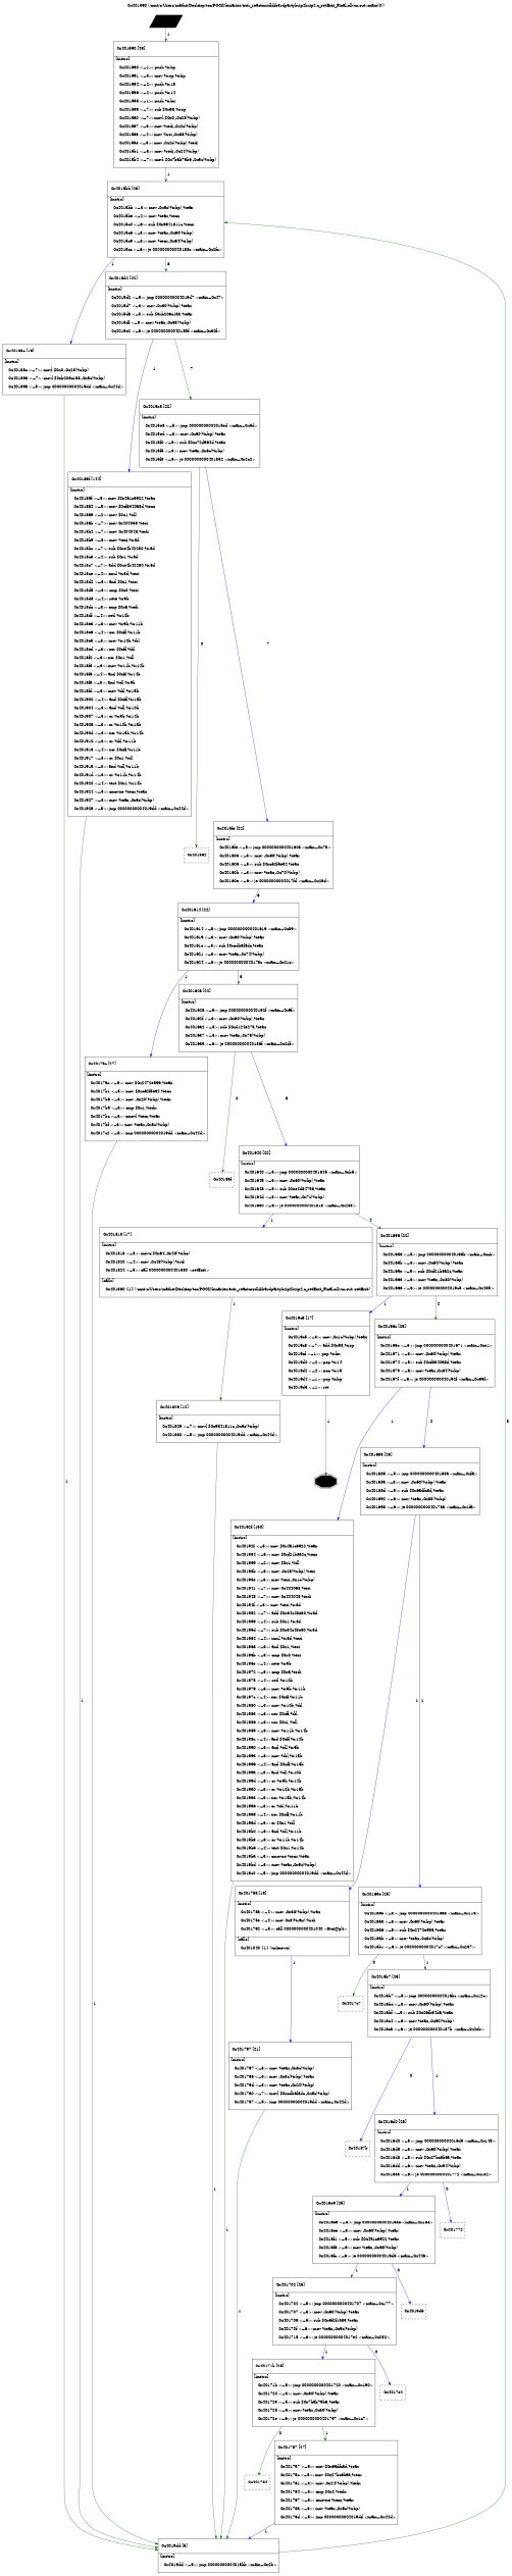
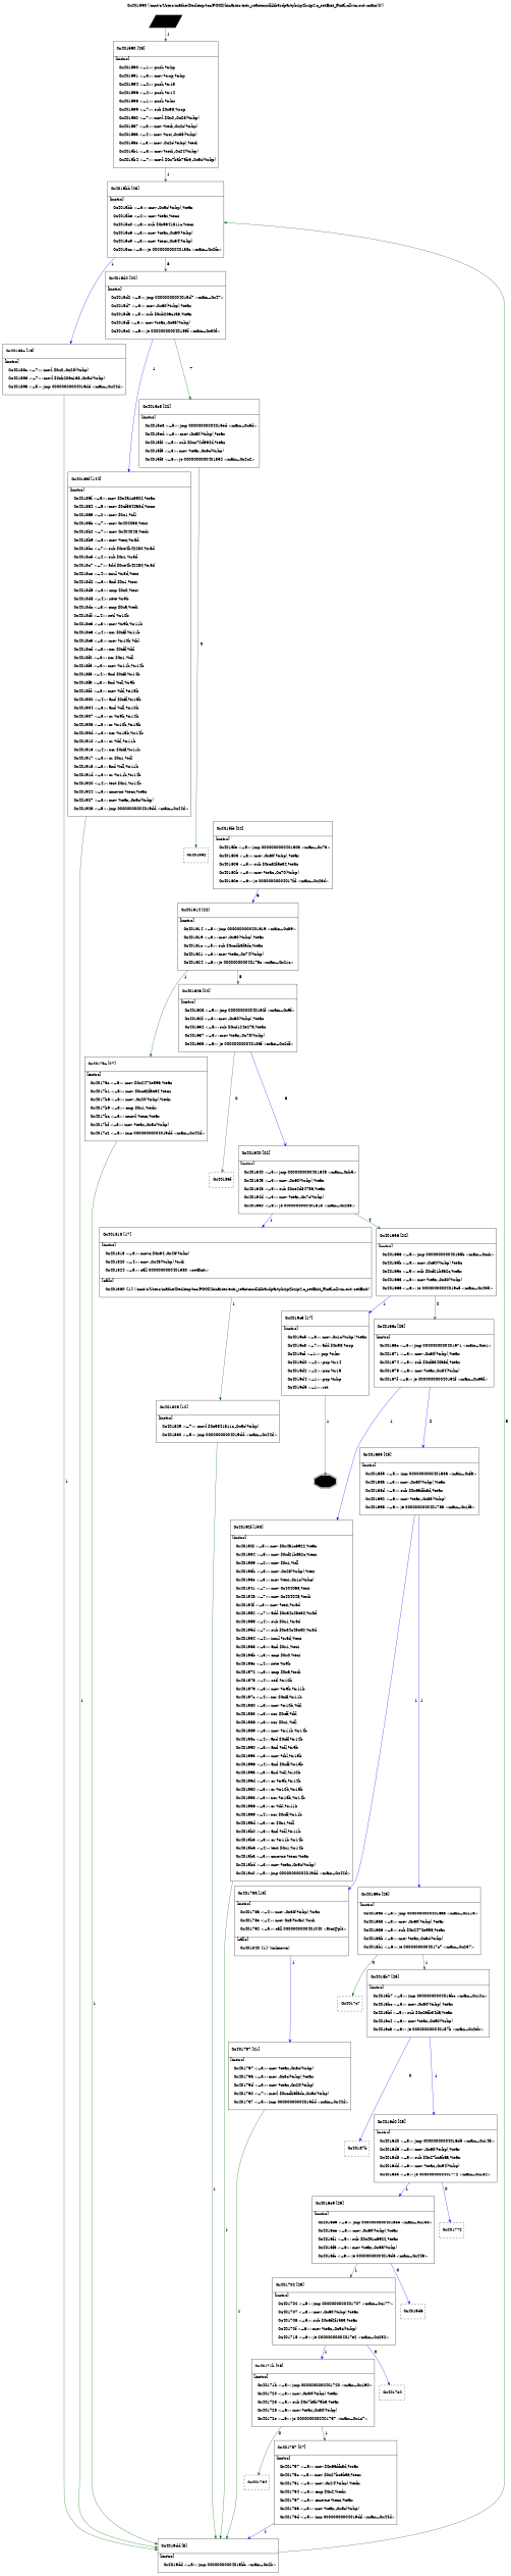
  digraph {
    label="0x401590 (/mnt/c/Users/mathe/Desktop/tcc/POCII/binaries/extr_reactossdklib3rdpartybzip2bzip2.c_setExit_Final-ollvm.out::main(0))"
    labelloc=t
    node [shape=record]
    edge [arrowhead=normal color=darkgreen]
    Entry [fillcolor=black height=0.3 shape=parallelogram style=filled width=0.3]
    n2 [label="{\n     0x401590 [43]\l\n     | [instrs]\l\n     &nbsp;&nbsp;0x401590 \<+1\>: push %rbp\l\n     &nbsp;&nbsp;0x401591 \<+3\>: mov %rsp,%rbp\l\n     &nbsp;&nbsp;0x401594 \<+2\>: push %r15\l\n     &nbsp;&nbsp;0x401596 \<+2\>: push %r14\l\n     &nbsp;&nbsp;0x401598 \<+1\>: push %rbx\l\n     &nbsp;&nbsp;0x401599 \<+7\>: sub $0x98,%rsp\l\n     &nbsp;&nbsp;0x4015a0 \<+7\>: movl $0x0,-0x28(%rbp)\l\n     &nbsp;&nbsp;0x4015a7 \<+3\>: mov %edi,-0x2c(%rbp)\l\n     &nbsp;&nbsp;0x4015aa \<+4\>: mov %rsi,-0x38(%rbp)\l\n     &nbsp;&nbsp;0x4015ae \<+3\>: mov -0x2c(%rbp),%edi\l\n     &nbsp;&nbsp;0x4015b1 \<+3\>: mov %edi,-0x24(%rbp)\l\n     &nbsp;&nbsp;0x4015b4 \<+7\>: movl $0x7bab79b6,-0x5c(%rbp)\l\n  }"]
    n3 [label="{\n     0x4015bb [23]\l\n     | [instrs]\l\n     &nbsp;&nbsp;0x4015bb \<+3\>: mov -0x5c(%rbp),%eax\l\n     &nbsp;&nbsp;0x4015be \<+2\>: mov %eax,%ecx\l\n     &nbsp;&nbsp;0x4015c0 \<+6\>: sub $0x9841811c,%ecx\l\n     &nbsp;&nbsp;0x4015c6 \<+3\>: mov %eax,-0x60(%rbp)\l\n     &nbsp;&nbsp;0x4015c9 \<+3\>: mov %ecx,-0x64(%rbp)\l\n     &nbsp;&nbsp;0x4015cc \<+6\>: je 000000000040188c \<main+0x2fc\>\l\n  }"]
    n4 [label="{\n     0x40188c [19]\l\n     | [instrs]\l\n     &nbsp;&nbsp;0x40188c \<+7\>: movl $0x0,-0x28(%rbp)\l\n     &nbsp;&nbsp;0x401893 \<+7\>: movl $0xb206c1a8,-0x5c(%rbp)\l\n     &nbsp;&nbsp;0x40189a \<+5\>: jmp 00000000004019dd \<main+0x44d\>\l\n  }"]
    n5 [label="{\n     0x4015d2 [22]\l\n     | [instrs]\l\n     &nbsp;&nbsp;0x4015d2 \<+5\>: jmp 00000000004015d7 \<main+0x47\>\l\n     &nbsp;&nbsp;0x4015d7 \<+3\>: mov -0x60(%rbp),%eax\l\n     &nbsp;&nbsp;0x4015da \<+5\>: sub $0xb206c1a8,%eax\l\n     &nbsp;&nbsp;0x4015df \<+3\>: mov %eax,-0x68(%rbp)\l\n     &nbsp;&nbsp;0x4015e2 \<+6\>: je 000000000040189f \<main+0x30f\>\l\n  }"]
    n6 [label="{\n     0x4019dd [5]\l\n     | [instrs]\l\n     &nbsp;&nbsp;0x4019dd \<+5\>: jmp 00000000004015bb \<main+0x2b\>\l\n  }"]
    n7 [label="{\n     0x40189f [144]\l\n     | [instrs]\l\n     &nbsp;&nbsp;0x40189f \<+5\>: mov $0x4a1c6922,%eax\l\n     &nbsp;&nbsp;0x4018a4 \<+5\>: mov $0xf8340a8d,%ecx\l\n     &nbsp;&nbsp;0x4018a9 \<+2\>: mov $0x1,%dl\l\n     &nbsp;&nbsp;0x4018ab \<+7\>: mov 0x404068,%esi\l\n     &nbsp;&nbsp;0x4018b2 \<+7\>: mov 0x404048,%edi\l\n     &nbsp;&nbsp;0x4018b9 \<+3\>: mov %esi,%r8d\l\n     &nbsp;&nbsp;0x4018bc \<+7\>: sub $0xe4b42280,%r8d\l\n     &nbsp;&nbsp;0x4018c3 \<+4\>: sub $0x1,%r8d\l\n     &nbsp;&nbsp;0x4018c7 \<+7\>: add $0xe4b42280,%r8d\l\n     &nbsp;&nbsp;0x4018ce \<+4\>: imul %r8d,%esi\l\n     &nbsp;&nbsp;0x4018d2 \<+3\>: and $0x1,%esi\l\n     &nbsp;&nbsp;0x4018d5 \<+3\>: cmp $0x0,%esi\l\n     &nbsp;&nbsp;0x4018d8 \<+4\>: sete %r9b\l\n     &nbsp;&nbsp;0x4018dc \<+3\>: cmp $0xa,%edi\l\n     &nbsp;&nbsp;0x4018df \<+4\>: setl %r10b\l\n     &nbsp;&nbsp;0x4018e3 \<+3\>: mov %r9b,%r11b\l\n     &nbsp;&nbsp;0x4018e6 \<+4\>: xor $0xff,%r11b\l\n     &nbsp;&nbsp;0x4018ea \<+3\>: mov %r10b,%bl\l\n     &nbsp;&nbsp;0x4018ed \<+3\>: xor $0xff,%bl\l\n     &nbsp;&nbsp;0x4018f0 \<+3\>: xor $0x1,%dl\l\n     &nbsp;&nbsp;0x4018f3 \<+3\>: mov %r11b,%r14b\l\n     &nbsp;&nbsp;0x4018f6 \<+4\>: and $0xff,%r14b\l\n     &nbsp;&nbsp;0x4018fa \<+3\>: and %dl,%r9b\l\n     &nbsp;&nbsp;0x4018fd \<+3\>: mov %bl,%r15b\l\n     &nbsp;&nbsp;0x401900 \<+4\>: and $0xff,%r15b\l\n     &nbsp;&nbsp;0x401904 \<+3\>: and %dl,%r10b\l\n     &nbsp;&nbsp;0x401907 \<+3\>: or %r9b,%r14b\l\n     &nbsp;&nbsp;0x40190a \<+3\>: or %r10b,%r15b\l\n     &nbsp;&nbsp;0x40190d \<+3\>: xor %r15b,%r14b\l\n     &nbsp;&nbsp;0x401910 \<+3\>: or %bl,%r11b\l\n     &nbsp;&nbsp;0x401913 \<+4\>: xor $0xff,%r11b\l\n     &nbsp;&nbsp;0x401917 \<+3\>: or $0x1,%dl\l\n     &nbsp;&nbsp;0x40191a \<+3\>: and %dl,%r11b\l\n     &nbsp;&nbsp;0x40191d \<+3\>: or %r11b,%r14b\l\n     &nbsp;&nbsp;0x401920 \<+4\>: test $0x1,%r14b\l\n     &nbsp;&nbsp;0x401924 \<+3\>: cmovne %ecx,%eax\l\n     &nbsp;&nbsp;0x401927 \<+3\>: mov %eax,-0x5c(%rbp)\l\n     &nbsp;&nbsp;0x40192a \<+5\>: jmp 00000000004019dd \<main+0x44d\>\l\n  }"]
    n8 [label="{\n     0x4015e8 [22]\l\n     | [instrs]\l\n     &nbsp;&nbsp;0x4015e8 \<+5\>: jmp 00000000004015ed \<main+0x5d\>\l\n     &nbsp;&nbsp;0x4015ed \<+3\>: mov -0x60(%rbp),%eax\l\n     &nbsp;&nbsp;0x4015f0 \<+5\>: sub $0xc72d964d,%eax\l\n     &nbsp;&nbsp;0x4015f5 \<+3\>: mov %eax,-0x6c(%rbp)\l\n     &nbsp;&nbsp;0x4015f8 \<+6\>: je 0000000000401852 \<main+0x2c2\>\l\n  }"]
    n9 [label="{\n     0x401852\l\n  }" style=dashed]
    n10 [label="{\n     0x4015fe [22]\l\n     | [instrs]\l\n     &nbsp;&nbsp;0x4015fe \<+5\>: jmp 0000000000401603 \<main+0x73\>\l\n     &nbsp;&nbsp;0x401603 \<+3\>: mov -0x60(%rbp),%eax\l\n     &nbsp;&nbsp;0x401606 \<+5\>: sub $0xca2f5ea4,%eax\l\n     &nbsp;&nbsp;0x40160b \<+3\>: mov %eax,-0x70(%rbp)\l\n     &nbsp;&nbsp;0x40160e \<+6\>: je 00000000004017fd \<main+0x26d\>\l\n  }"]
    Exit [fillcolor=black height=0.3 peripheries=2 shape=octagon style=filled width=0.3]
    n12 [label="{\n     0x401614 [22]\l\n     | [instrs]\l\n     &nbsp;&nbsp;0x401614 \<+5\>: jmp 0000000000401619 \<main+0x89\>\l\n     &nbsp;&nbsp;0x401619 \<+3\>: mov -0x60(%rbp),%eax\l\n     &nbsp;&nbsp;0x40161c \<+5\>: sub $0xcdb8f8dc,%eax\l\n     &nbsp;&nbsp;0x401621 \<+3\>: mov %eax,-0x74(%rbp)\l\n     &nbsp;&nbsp;0x401624 \<+6\>: je 00000000004017ac \<main+0x21c\>\l\n  }"]
    n13 [label="{\n     0x401829 [12]\l\n     | [instrs]\l\n     &nbsp;&nbsp;0x401829 \<+7\>: movl $0x9841811c,-0x5c(%rbp)\l\n     &nbsp;&nbsp;0x401830 \<+5\>: jmp 00000000004019dd \<main+0x44d\>\l\n  }"]
    n14 [label="{\n     0x4017ac [27]\l\n     | [instrs]\l\n     &nbsp;&nbsp;0x4017ac \<+5\>: mov $0x2472e596,%eax\l\n     &nbsp;&nbsp;0x4017b1 \<+5\>: mov $0xca2f5ea4,%ecx\l\n     &nbsp;&nbsp;0x4017b6 \<+3\>: mov -0x20(%rbp),%edx\l\n     &nbsp;&nbsp;0x4017b9 \<+3\>: cmp $0x1,%edx\l\n     &nbsp;&nbsp;0x4017bc \<+3\>: cmovl %ecx,%eax\l\n     &nbsp;&nbsp;0x4017bf \<+3\>: mov %eax,-0x5c(%rbp)\l\n     &nbsp;&nbsp;0x4017c2 \<+5\>: jmp 00000000004019dd \<main+0x44d\>\l\n  }"]
    n15 [label="{\n     0x40162a [22]\l\n     | [instrs]\l\n     &nbsp;&nbsp;0x40162a \<+5\>: jmp 000000000040162f \<main+0x9f\>\l\n     &nbsp;&nbsp;0x40162f \<+3\>: mov -0x60(%rbp),%eax\l\n     &nbsp;&nbsp;0x401632 \<+5\>: sub $0xd124e27a,%eax\l\n     &nbsp;&nbsp;0x401637 \<+3\>: mov %eax,-0x78(%rbp)\l\n     &nbsp;&nbsp;0x40163a \<+6\>: je 000000000040186f \<main+0x2df\>\l\n  }"]
    n16 [label="{\n     0x401797 [21]\l\n     | [instrs]\l\n     &nbsp;&nbsp;0x401797 \<+3\>: mov %eax,-0x3c(%rbp)\l\n     &nbsp;&nbsp;0x40179a \<+3\>: mov -0x3c(%rbp),%eax\l\n     &nbsp;&nbsp;0x40179d \<+3\>: mov %eax,-0x20(%rbp)\l\n     &nbsp;&nbsp;0x4017a0 \<+7\>: movl $0xcdb8f8dc,-0x5c(%rbp)\l\n     &nbsp;&nbsp;0x4017a7 \<+5\>: jmp 00000000004019dd \<main+0x44d\>\l\n  }"]
    n17 [label="{\n     0x40186f\l\n  }" style=dashed]
    n18 [label="{\n     0x401640 [22]\l\n     | [instrs]\l\n     &nbsp;&nbsp;0x401640 \<+5\>: jmp 0000000000401645 \<main+0xb5\>\l\n     &nbsp;&nbsp;0x401645 \<+3\>: mov -0x60(%rbp),%eax\l\n     &nbsp;&nbsp;0x401648 \<+5\>: sub $0xe4d8475a,%eax\l\n     &nbsp;&nbsp;0x40164d \<+3\>: mov %eax,-0x7c(%rbp)\l\n     &nbsp;&nbsp;0x401650 \<+6\>: je 0000000000401818 \<main+0x288\>\l\n  }"]
    n19 [label="{\n     0x401818 [17]\l\n     | [instrs]\l\n     &nbsp;&nbsp;0x401818 \<+8\>: movq $0x64,-0x48(%rbp)\l\n     &nbsp;&nbsp;0x401820 \<+4\>: mov -0x48(%rbp),%rdi\l\n     &nbsp;&nbsp;0x401824 \<+5\>: call 0000000000401380 \<setExit\>\l\n     | [calls]\l\n     &nbsp;&nbsp;0x401380 \{1\} (/mnt/c/Users/mathe/Desktop/tcc/POCII/binaries/extr_reactossdklib3rdpartybzip2bzip2.c_setExit_Final-ollvm.out::setExit)\l\n  }"]
    n20 [label="{\n     0x401656 [22]\l\n     | [instrs]\l\n     &nbsp;&nbsp;0x401656 \<+5\>: jmp 000000000040165b \<main+0xcb\>\l\n     &nbsp;&nbsp;0x40165b \<+3\>: mov -0x60(%rbp),%eax\l\n     &nbsp;&nbsp;0x40165e \<+5\>: sub $0xf21b8a2c,%eax\l\n     &nbsp;&nbsp;0x401663 \<+3\>: mov %eax,-0x80(%rbp)\l\n     &nbsp;&nbsp;0x401666 \<+6\>: je 00000000004019c5 \<main+0x435\>\l\n  }"]
    n21 [label="{\n     0x4019c5 [17]\l\n     | [instrs]\l\n     &nbsp;&nbsp;0x4019c5 \<+3\>: mov -0x1c(%rbp),%eax\l\n     &nbsp;&nbsp;0x4019c8 \<+7\>: add $0x98,%rsp\l\n     &nbsp;&nbsp;0x4019cf \<+1\>: pop %rbx\l\n     &nbsp;&nbsp;0x4019d0 \<+2\>: pop %r14\l\n     &nbsp;&nbsp;0x4019d2 \<+2\>: pop %r15\l\n     &nbsp;&nbsp;0x4019d4 \<+1\>: pop %rbp\l\n     &nbsp;&nbsp;0x4019d5 \<+1\>: ret\l\n  }"]
    n22 [label="{\n     0x40166c [25]\l\n     | [instrs]\l\n     &nbsp;&nbsp;0x40166c \<+5\>: jmp 0000000000401671 \<main+0xe1\>\l\n     &nbsp;&nbsp;0x401671 \<+3\>: mov -0x60(%rbp),%eax\l\n     &nbsp;&nbsp;0x401674 \<+5\>: sub $0xf8340a8d,%eax\l\n     &nbsp;&nbsp;0x401679 \<+6\>: mov %eax,-0x84(%rbp)\l\n     &nbsp;&nbsp;0x40167f \<+6\>: je 000000000040192f \<main+0x39f\>\l\n  }"]
    n23 [label="{\n     0x401734\l\n  }" style=dashed]
    n24 [label="{\n     0x40192f [150]\l\n     | [instrs]\l\n     &nbsp;&nbsp;0x40192f \<+5\>: mov $0x4a1c6922,%eax\l\n     &nbsp;&nbsp;0x401934 \<+5\>: mov $0xf21b8a2c,%ecx\l\n     &nbsp;&nbsp;0x401939 \<+2\>: mov $0x1,%dl\l\n     &nbsp;&nbsp;0x40193b \<+3\>: mov -0x28(%rbp),%esi\l\n     &nbsp;&nbsp;0x40193e \<+3\>: mov %esi,-0x1c(%rbp)\l\n     &nbsp;&nbsp;0x401941 \<+7\>: mov 0x404068,%esi\l\n     &nbsp;&nbsp;0x401948 \<+7\>: mov 0x404048,%edi\l\n     &nbsp;&nbsp;0x40194f \<+3\>: mov %esi,%r8d\l\n     &nbsp;&nbsp;0x401952 \<+7\>: add $0x34c48e80,%r8d\l\n     &nbsp;&nbsp;0x401959 \<+4\>: sub $0x1,%r8d\l\n     &nbsp;&nbsp;0x40195d \<+7\>: sub $0x34c48e80,%r8d\l\n     &nbsp;&nbsp;0x401964 \<+4\>: imul %r8d,%esi\l\n     &nbsp;&nbsp;0x401968 \<+3\>: and $0x1,%esi\l\n     &nbsp;&nbsp;0x40196b \<+3\>: cmp $0x0,%esi\l\n     &nbsp;&nbsp;0x40196e \<+4\>: sete %r9b\l\n     &nbsp;&nbsp;0x401972 \<+3\>: cmp $0xa,%edi\l\n     &nbsp;&nbsp;0x401975 \<+4\>: setl %r10b\l\n     &nbsp;&nbsp;0x401979 \<+3\>: mov %r9b,%r11b\l\n     &nbsp;&nbsp;0x40197c \<+4\>: xor $0xff,%r11b\l\n     &nbsp;&nbsp;0x401980 \<+3\>: mov %r10b,%bl\l\n     &nbsp;&nbsp;0x401983 \<+3\>: xor $0xff,%bl\l\n     &nbsp;&nbsp;0x401986 \<+3\>: xor $0x1,%dl\l\n     &nbsp;&nbsp;0x401989 \<+3\>: mov %r11b,%r14b\l\n     &nbsp;&nbsp;0x40198c \<+4\>: and $0xff,%r14b\l\n     &nbsp;&nbsp;0x401990 \<+3\>: and %dl,%r9b\l\n     &nbsp;&nbsp;0x401993 \<+3\>: mov %bl,%r15b\l\n     &nbsp;&nbsp;0x401996 \<+4\>: and $0xff,%r15b\l\n     &nbsp;&nbsp;0x40199a \<+3\>: and %dl,%r10b\l\n     &nbsp;&nbsp;0x40199d \<+3\>: or %r9b,%r14b\l\n     &nbsp;&nbsp;0x4019a0 \<+3\>: or %r10b,%r15b\l\n     &nbsp;&nbsp;0x4019a3 \<+3\>: xor %r15b,%r14b\l\n     &nbsp;&nbsp;0x4019a6 \<+3\>: or %bl,%r11b\l\n     &nbsp;&nbsp;0x4019a9 \<+4\>: xor $0xff,%r11b\l\n     &nbsp;&nbsp;0x4019ad \<+3\>: or $0x1,%dl\l\n     &nbsp;&nbsp;0x4019b0 \<+3\>: and %dl,%r11b\l\n     &nbsp;&nbsp;0x4019b3 \<+3\>: or %r11b,%r14b\l\n     &nbsp;&nbsp;0x4019b6 \<+4\>: test $0x1,%r14b\l\n     &nbsp;&nbsp;0x4019ba \<+3\>: cmovne %ecx,%eax\l\n     &nbsp;&nbsp;0x4019bd \<+3\>: mov %eax,-0x5c(%rbp)\l\n     &nbsp;&nbsp;0x4019c0 \<+5\>: jmp 00000000004019dd \<main+0x44d\>\l\n  }"]
    n25 [label="{\n     0x401685 [25]\l\n     | [instrs]\l\n     &nbsp;&nbsp;0x401685 \<+5\>: jmp 000000000040168a \<main+0xfa\>\l\n     &nbsp;&nbsp;0x40168a \<+3\>: mov -0x60(%rbp),%eax\l\n     &nbsp;&nbsp;0x40168d \<+5\>: sub $0x6adfcad,%eax\l\n     &nbsp;&nbsp;0x401692 \<+6\>: mov %eax,-0x88(%rbp)\l\n     &nbsp;&nbsp;0x401698 \<+6\>: je 000000000040178a \<main+0x1fa\>\l\n  }"]
    n26 [label="{\n     0x401757 [27]\l\n     | [instrs]\l\n     &nbsp;&nbsp;0x401757 \<+5\>: mov $0x6adfcad,%eax\l\n     &nbsp;&nbsp;0x40175c \<+5\>: mov $0x27bc6baa,%ecx\l\n     &nbsp;&nbsp;0x401761 \<+3\>: mov -0x24(%rbp),%edx\l\n     &nbsp;&nbsp;0x401764 \<+3\>: cmp $0x2,%edx\l\n     &nbsp;&nbsp;0x401767 \<+3\>: cmovne %ecx,%eax\l\n     &nbsp;&nbsp;0x40176a \<+3\>: mov %eax,-0x5c(%rbp)\l\n     &nbsp;&nbsp;0x40176d \<+5\>: jmp 00000000004019dd \<main+0x44d\>\l\n  }"]
    n27 [label="{\n     0x40178a [13]\l\n     | [instrs]\l\n     &nbsp;&nbsp;0x40178a \<+4\>: mov -0x38(%rbp),%rax\l\n     &nbsp;&nbsp;0x40178e \<+4\>: mov 0x8(%rax),%rdi\l\n     &nbsp;&nbsp;0x401792 \<+5\>: call 0000000000401040 \<atoi@plt\>\l\n     | [calls]\l\n     &nbsp;&nbsp;0x401040 \{1\} (unknown)\l\n  }"]
    n28 [label="{\n     0x40169e [25]\l\n     | [instrs]\l\n     &nbsp;&nbsp;0x40169e \<+5\>: jmp 00000000004016a3 \<main+0x113\>\l\n     &nbsp;&nbsp;0x4016a3 \<+3\>: mov -0x60(%rbp),%eax\l\n     &nbsp;&nbsp;0x4016a6 \<+5\>: sub $0x2472e596,%eax\l\n     &nbsp;&nbsp;0x4016ab \<+6\>: mov %eax,-0x8c(%rbp)\l\n     &nbsp;&nbsp;0x4016b1 \<+6\>: je 00000000004017c7 \<main+0x237\>\l\n  }"]
    n29 [label="{\n     0x40171b [25]\l\n     | [instrs]\l\n     &nbsp;&nbsp;0x40171b \<+5\>: jmp 0000000000401720 \<main+0x190\>\l\n     &nbsp;&nbsp;0x401720 \<+3\>: mov -0x60(%rbp),%eax\l\n     &nbsp;&nbsp;0x401723 \<+5\>: sub $0x7bab79b6,%eax\l\n     &nbsp;&nbsp;0x401728 \<+6\>: mov %eax,-0xa0(%rbp)\l\n     &nbsp;&nbsp;0x40172e \<+6\>: je 0000000000401757 \<main+0x1c7\>\l\n  }"]
    n30 [label="{\n     0x4017c7\l\n  }" style=dashed]
    n31 [label="{\n     0x4016b7 [25]\l\n     | [instrs]\l\n     &nbsp;&nbsp;0x4016b7 \<+5\>: jmp 00000000004016bc \<main+0x12c\>\l\n     &nbsp;&nbsp;0x4016bc \<+3\>: mov -0x60(%rbp),%eax\l\n     &nbsp;&nbsp;0x4016bf \<+5\>: sub $0x26fb34da,%eax\l\n     &nbsp;&nbsp;0x4016c4 \<+6\>: mov %eax,-0x90(%rbp)\l\n     &nbsp;&nbsp;0x4016ca \<+6\>: je 000000000040187b \<main+0x2eb\>\l\n  }"]
    n32 [label="{\n     0x4017e2\l\n  }" style=dashed]
    n33 [label="{\n     0x40187b\l\n  }" style=dashed]
    n34 [label="{\n     0x4016d0 [25]\l\n     | [instrs]\l\n     &nbsp;&nbsp;0x4016d0 \<+5\>: jmp 00000000004016d5 \<main+0x145\>\l\n     &nbsp;&nbsp;0x4016d5 \<+3\>: mov -0x60(%rbp),%eax\l\n     &nbsp;&nbsp;0x4016d8 \<+5\>: sub $0x27bc6baa,%eax\l\n     &nbsp;&nbsp;0x4016dd \<+6\>: mov %eax,-0x94(%rbp)\l\n     &nbsp;&nbsp;0x4016e3 \<+6\>: je 0000000000401772 \<main+0x1e2\>\l\n  }"]
    n35 [label="{\n     0x401702 [25]\l\n     | [instrs]\l\n     &nbsp;&nbsp;0x401702 \<+5\>: jmp 0000000000401707 \<main+0x177\>\l\n     &nbsp;&nbsp;0x401707 \<+3\>: mov -0x60(%rbp),%eax\l\n     &nbsp;&nbsp;0x40170a \<+5\>: sub $0x6f2f1a33,%eax\l\n     &nbsp;&nbsp;0x40170f \<+6\>: mov %eax,-0x9c(%rbp)\l\n     &nbsp;&nbsp;0x401715 \<+6\>: je 00000000004017e2 \<main+0x252\>\l\n  }"]
    n36 [label="{\n     0x4016e9 [25]\l\n     | [instrs]\l\n     &nbsp;&nbsp;0x4016e9 \<+5\>: jmp 00000000004016ee \<main+0x15e\>\l\n     &nbsp;&nbsp;0x4016ee \<+3\>: mov -0x60(%rbp),%eax\l\n     &nbsp;&nbsp;0x4016f1 \<+5\>: sub $0x4a1c6922,%eax\l\n     &nbsp;&nbsp;0x4016f6 \<+6\>: mov %eax,-0x98(%rbp)\l\n     &nbsp;&nbsp;0x4016fc \<+6\>: je 00000000004019d6 \<main+0x446\>\l\n  }"]
    n37 [label="{\n     0x401772\l\n  }" style=dashed]
    n38 [label="{\n     0x4019d6\l\n  }" style=dashed]
    Entry -> n2 [label=" 1"]
    n2 -> n3 [arrowhead=vee label=" 1"]
    n3 -> n4 [color=blue label=" 1"]
    n3 -> n5 [arrowhead=vee label=" 8"]
    n4 -> n6 [label=" 1"]
    n5 -> n7 [color=blue label=" 1"]
    n5 -> n8 [label=" 7"]
    n6 -> n3 [label=" 8"]
    n7 -> n6 [label=" 1"]
    n8 -> n9 [label=" 0"]
-   n8 -> n10 [arrowhead=vee color=blue label=" 7"]
    n10 -> n12 [color=blue label=" 6"]
-   n12 -> n14 [color=blue label=" 1"]
+   n12 -> n14 [label=" 1"]
    n12 -> n15 [label=" 5"]
    n13 -> n6 [label=" 1"]
    n14 -> n6 [label=" 1"]
    n15 -> n17 [arrowhead=vee label=" 0"]
    n15 -> n18 [arrowhead=vee color=blue label=" 5"]
    n16 -> n6 [arrowhead=vee label=" 1"]
    n18 -> n19 [color=blue label=" 1"]
    n18 -> n20 [arrowhead=vee label=" 4"]
    n19 -> n13 [label=" 1"]
    n20 -> n21 [color=blue label=" 1"]
    n20 -> n22 [arrowhead=vee label=" 2"]
    n21 -> Exit [label=" 1"]
    n22 -> n24 [color=blue label=" 1"]
    n22 -> n25 [arrowhead=vee color=blue label=" 2"]
    n24 -> n6 [label=" 1"]
    n25 -> n27 [arrowhead=vee color=blue label=" 1"]
    n25 -> n28 [arrowhead=vee color=blue label=" 1"]
    n26 -> n6 [arrowhead=vee color=blue label=" 1"]
    n27 -> n16 [arrowhead=vee color=blue label=" 1"]
    n28 -> n30 [label=" 0"]
    n28 -> n31 [label=" 1"]
    n29 -> n23 [arrowhead=vee label=" 0"]
    n29 -> n26 [arrowhead=vee label=" 1"]
    n31 -> n33 [arrowhead=vee color=blue label=" 0"]
    n31 -> n34 [arrowhead=vee color=blue label=" 1"]
    n34 -> n36 [color=blue label=" 1"]
    n34 -> n37 [arrowhead=vee color=blue label=" 0"]
    n35 -> n29 [arrowhead=vee color=blue label=" 1"]
    n35 -> n32 [color=blue label=" 0"]
    n36 -> n35 [label=" 1"]
    n36 -> n38 [arrowhead=vee color=blue label=" 0"]
  }
